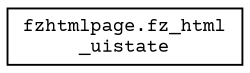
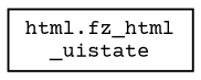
  digraph {
    rankdir=LR
    fontname="Courier Prime"
-   n1 [color=black fillcolor=white fontname="Courier Prime" fontsize=10 height=0.2 label="fzhtmlpage.fz_html\l_uistate" shape=record style=filled width=0.4]
+   n1 [color=black fillcolor=white fontname="Courier Prime" fontsize=10 height=0.2 label="html.fz_html\l_uistate" shape=record style=filled width=0.4]
  }
